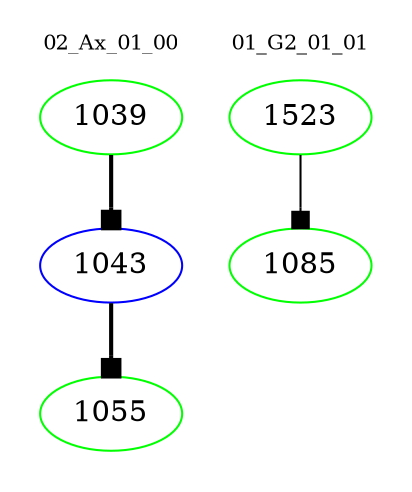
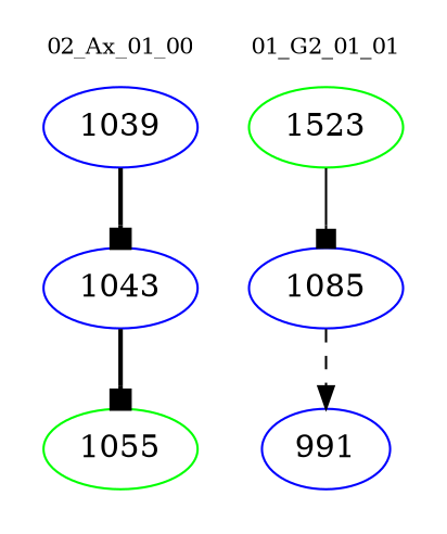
  digraph {
    node [color=green]
    edge [arrowhead=box color=black style=bold]
-   n1 [label=1039]
+   n1 [color=blue label=1039]
    n2 [color=blue label=1043]
    n3 [label=1055]
    n4 [label=1523]
-   n5 [label=1085]
+   n5 [color=blue label=1085]
+   n6 [color=blue label=991]
    subgraph cluster_1 {
      color=white
      fontsize=10
      label="02_Ax_01_00"
      n1
      n2
      n3
    }
    subgraph cluster_2 {
      color=white
      fontsize=10
      label="01_G2_01_01"
      n4
      n5
+     n6
    }
    n1 -> n2
    n2 -> n3
    n4 -> n5 [style=solid]
+   n5 -> n6 [arrowhead=normal style=dashed]
  }
